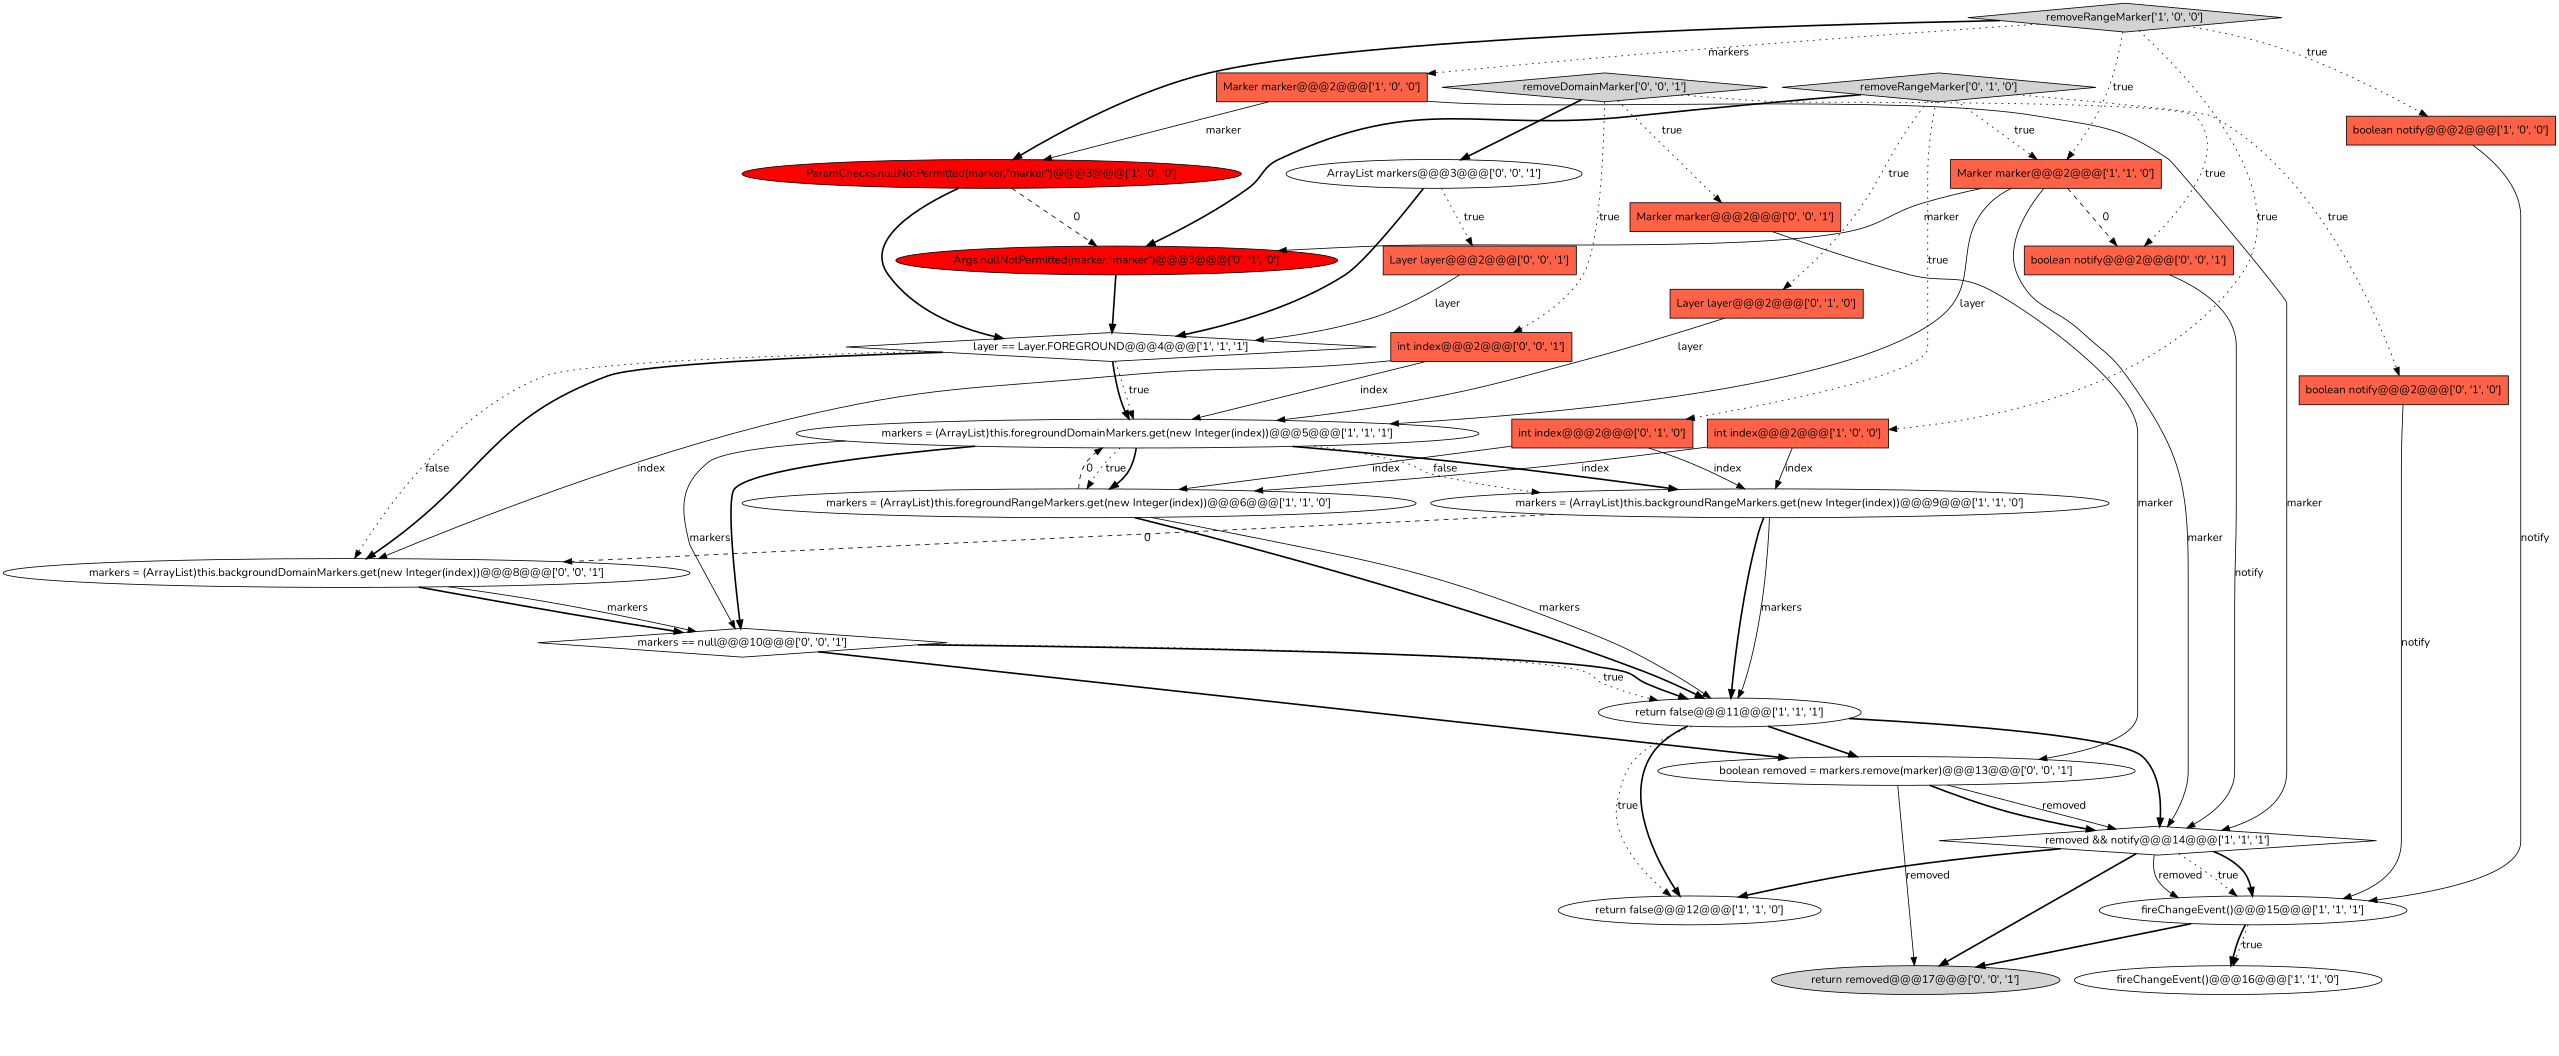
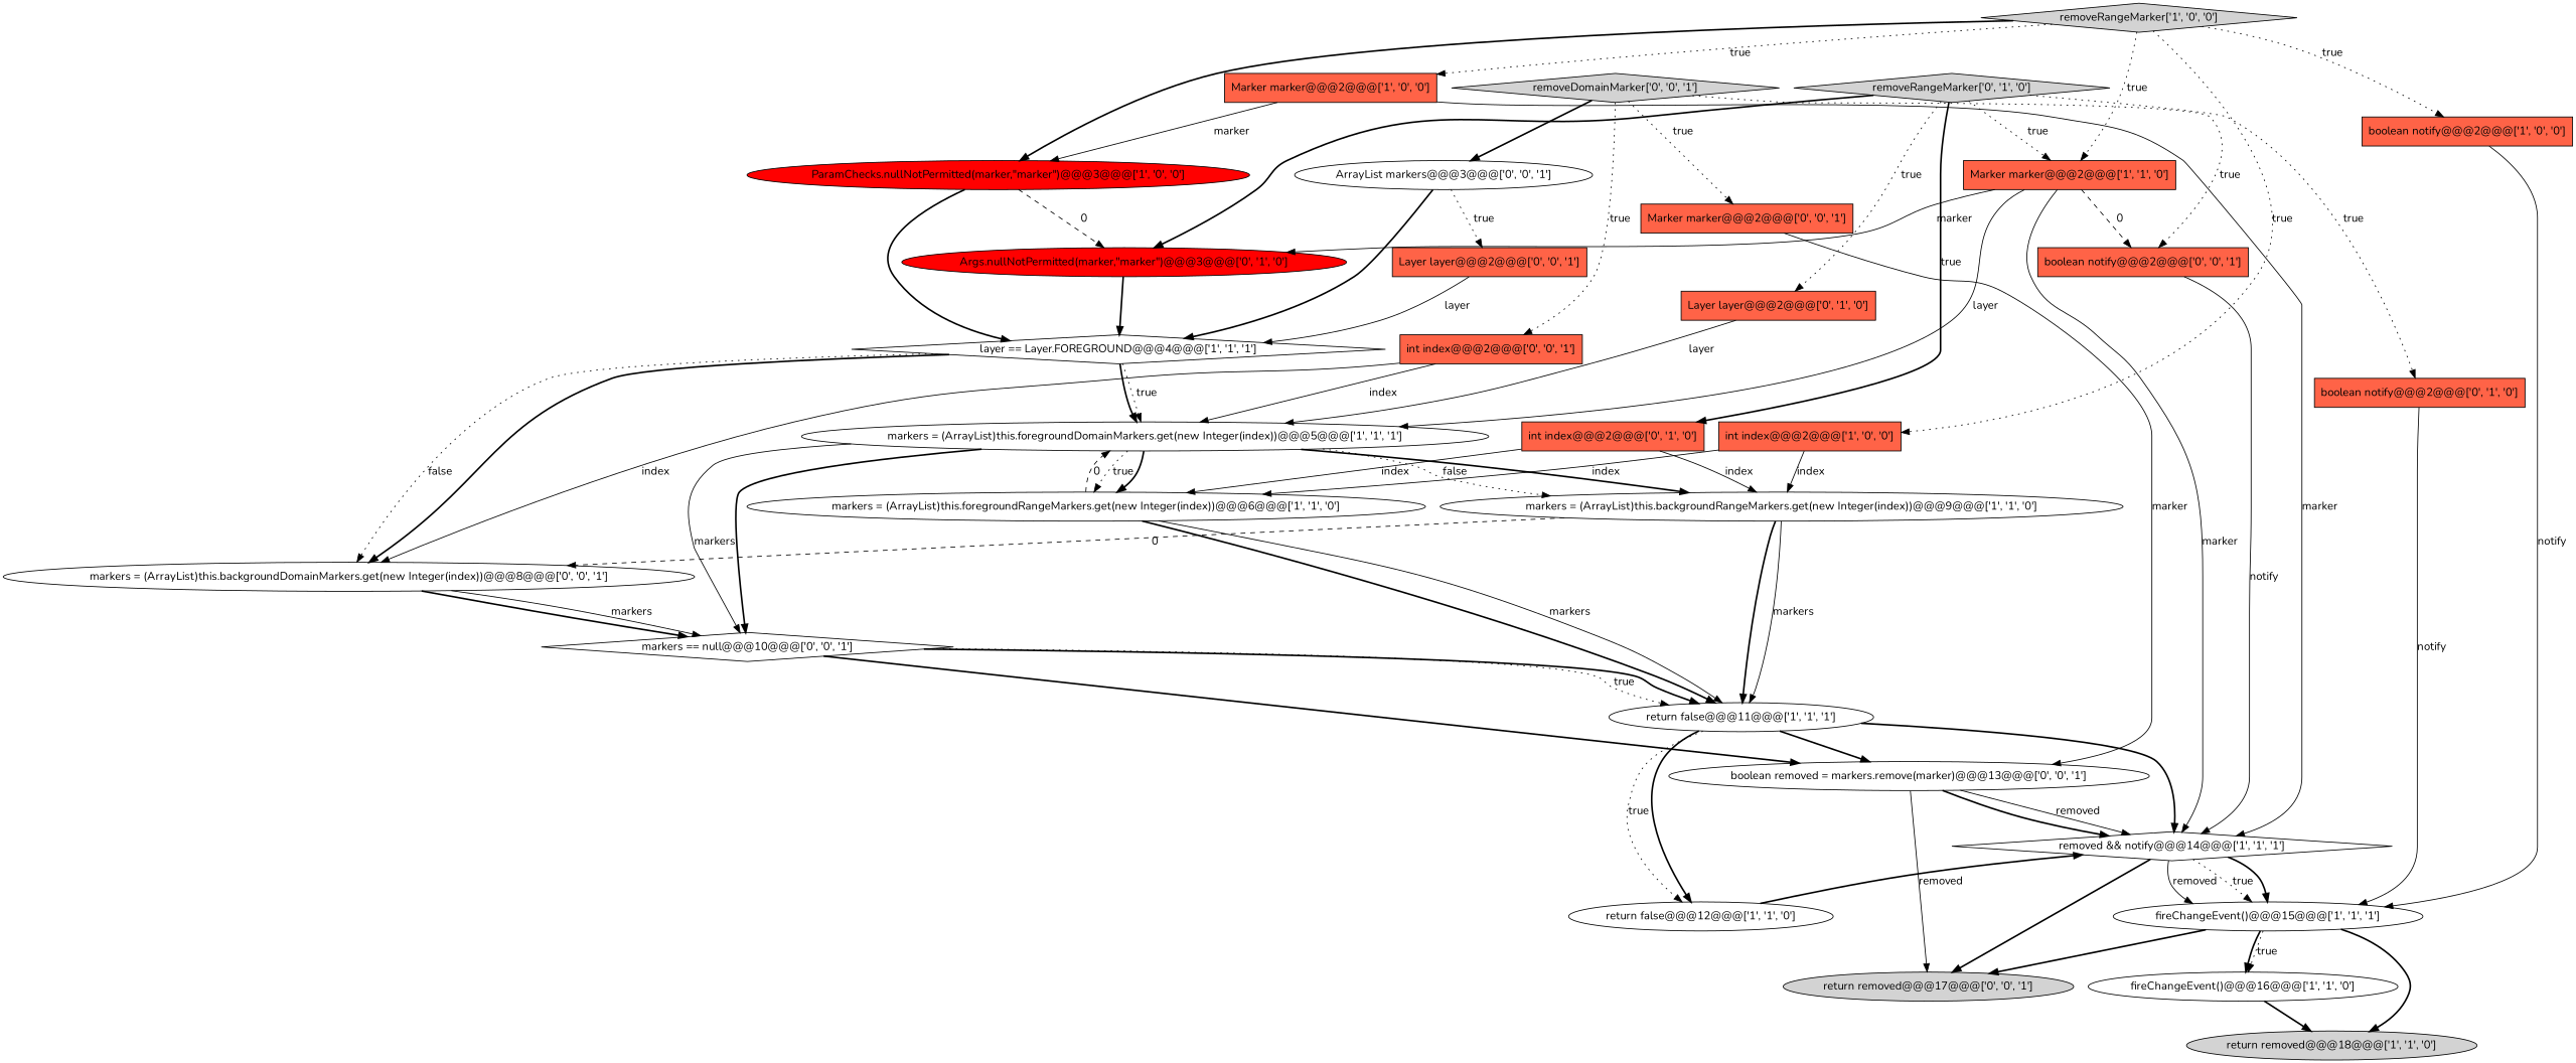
  digraph {
    fontname=Nunito
    node [fillcolor=white fontname=Nunito shape=ellipse style=filled]
    edge [fontname=Nunito style=bold]
    n1 [label="fireChangeEvent()@@@15@@@['1', '1', '1']"]
+   n2 [fillcolor=lightgray label="return removed@@@18@@@['1', '1', '0']"]
    n3 [fillcolor=lightgray label="return removed@@@17@@@['0', '0', '1']"]
    n4 [label="fireChangeEvent()@@@16@@@['1', '1', '0']"]
    n5 [fillcolor=red label="ParamChecks.nullNotPermitted(marker,\"marker\")@@@3@@@['1', '0', '0']"]
    n6 [label="layer == Layer.FOREGROUND@@@4@@@['1', '1', '1']" shape=diamond]
    n7 [fillcolor=red label="Args.nullNotPermitted(marker,\"marker\")@@@3@@@['0', '1', '0']"]
    n8 [label="markers = (ArrayList)this.foregroundDomainMarkers.get(new Integer(index))@@@5@@@['1', '1', '1']"]
    n9 [label="markers = (ArrayList)this.backgroundDomainMarkers.get(new Integer(index))@@@8@@@['0', '0', '1']"]
    n10 [fillcolor=tomato label="Layer layer@@@2@@@['0', '1', '0']" shape=box]
    n11 [label="markers = (ArrayList)this.backgroundRangeMarkers.get(new Integer(index))@@@9@@@['1', '1', '0']"]
    n12 [label="markers = (ArrayList)this.foregroundRangeMarkers.get(new Integer(index))@@@6@@@['1', '1', '0']"]
    n13 [label="markers == null@@@10@@@['0', '0', '1']" shape=diamond]
    n14 [fillcolor=lightgray label="removeRangeMarker['1', '0', '0']" shape=diamond]
    n15 [fillcolor=tomato label="int index@@@2@@@['1', '0', '0']" shape=box]
    n16 [fillcolor=tomato label="Marker marker@@@2@@@['1', '0', '0']" shape=box]
    n17 [fillcolor=tomato label="Marker marker@@@2@@@['1', '1', '0']" shape=box]
    n18 [fillcolor=tomato label="boolean notify@@@2@@@['1', '0', '0']" shape=box]
    n19 [label="removed && notify@@@14@@@['1', '1', '1']" shape=diamond]
    n20 [fillcolor=tomato label="boolean notify@@@2@@@['0', '0', '1']" shape=box]
    n21 [label="return false@@@11@@@['1', '1', '1']"]
    n22 [label="boolean removed = markers.remove(marker)@@@13@@@['0', '0', '1']"]
    n23 [fillcolor=lightgray label="removeRangeMarker['0', '1', '0']" shape=diamond]
    n24 [fillcolor=tomato label="int index@@@2@@@['0', '1', '0']" shape=box]
    n25 [fillcolor=tomato label="boolean notify@@@2@@@['0', '1', '0']" shape=box]
    n26 [label="return false@@@12@@@['1', '1', '0']"]
    n27 [fillcolor=tomato label="Layer layer@@@2@@@['0', '0', '1']" shape=box]
    n28 [fillcolor=tomato label="Marker marker@@@2@@@['0', '0', '1']" shape=box]
    n29 [fillcolor=lightgray label="removeDomainMarker['0', '0', '1']" shape=diamond]
    n30 [fillcolor=tomato label="int index@@@2@@@['0', '0', '1']" shape=box]
    n31 [label="ArrayList markers@@@3@@@['0', '0', '1']"]
+   n1 -> n2
    n1 -> n3
    n1 -> n4 [label=true style=dotted]
    n1 -> n4
+   n4 -> n2
    n5 -> n6
    n5 -> n7 [label=0 style=dashed]
    n6 -> n8
    n6 -> n8 [label=true style=dotted]
    n6 -> n9
    n6 -> n9 [label=false style=dotted]
    n7 -> n6
    n8 -> n11
    n8 -> n11 [label=false style=dotted]
    n8 -> n12 [label=true style=dotted]
    n8 -> n12
    n8 -> n13 [label=markers style=solid]
    n8 -> n13
    n9 -> n13
    n9 -> n13 [label=markers style=solid]
    n10 -> n8 [label=layer style=solid]
    n11 -> n9 [label=0 style=dashed]
    n11 -> n21
    n11 -> n21 [label=markers style=solid]
    n12 -> n8 [label=0 style=dashed]
    n12 -> n21
    n12 -> n21 [label=markers style=solid]
    n13 -> n21 [label=true style=dotted]
    n13 -> n21
    n13 -> n22
    n14 -> n5
    n14 -> n15 [label=true style=dotted]
-   n14 -> n16 [label=markers style=dotted]
+   n14 -> n16 [label=true style=dotted]
    n14 -> n17 [label=true style=dotted]
    n14 -> n18 [label=true style=dotted]
    n15 -> n11 [label=index style=solid]
    n15 -> n12 [label=index style=solid]
    n16 -> n5 [label=marker style=solid]
    n16 -> n19 [label=marker style=solid]
    n17 -> n7 [label=marker style=solid]
    n17 -> n8 [label=layer style=solid]
    n17 -> n19 [label=marker style=solid]
    n17 -> n20 [label=0 style=dashed]
    n18 -> n1 [label=notify style=solid]
    n19 -> n1 [label=removed style=solid]
    n19 -> n1 [label=true style=dotted]
    n19 -> n1
    n19 -> n3
    n20 -> n19 [label=notify style=solid]
    n21 -> n19
    n21 -> n22
    n21 -> n26
    n21 -> n26 [label=true style=dotted]
    n22 -> n3 [label=removed style=solid]
    n22 -> n19 [label=removed style=solid]
    n22 -> n19
    n23 -> n7
    n23 -> n10 [label=true style=dotted]
    n23 -> n17 [label=true style=dotted]
-   n23 -> n24 [label=true style=dotted]
+   n23 -> n24 [label=true]
    n23 -> n25 [label=true style=dotted]
    n24 -> n11 [label=index style=solid]
    n24 -> n12 [label=index style=solid]
    n25 -> n1 [label=notify style=solid]
-   n19 -> n26
+   n26 -> n19
    n27 -> n6 [label=layer style=solid]
    n28 -> n22 [label=marker style=solid]
    n29 -> n20 [label=true style=dotted]
    n29 -> n28 [label=true style=dotted]
    n29 -> n30 [label=true style=dotted]
    n29 -> n31
    n30 -> n8 [label=index style=solid]
    n30 -> n9 [label=index style=solid]
    n31 -> n6
    n31 -> n27 [label=true style=dotted]
  }
